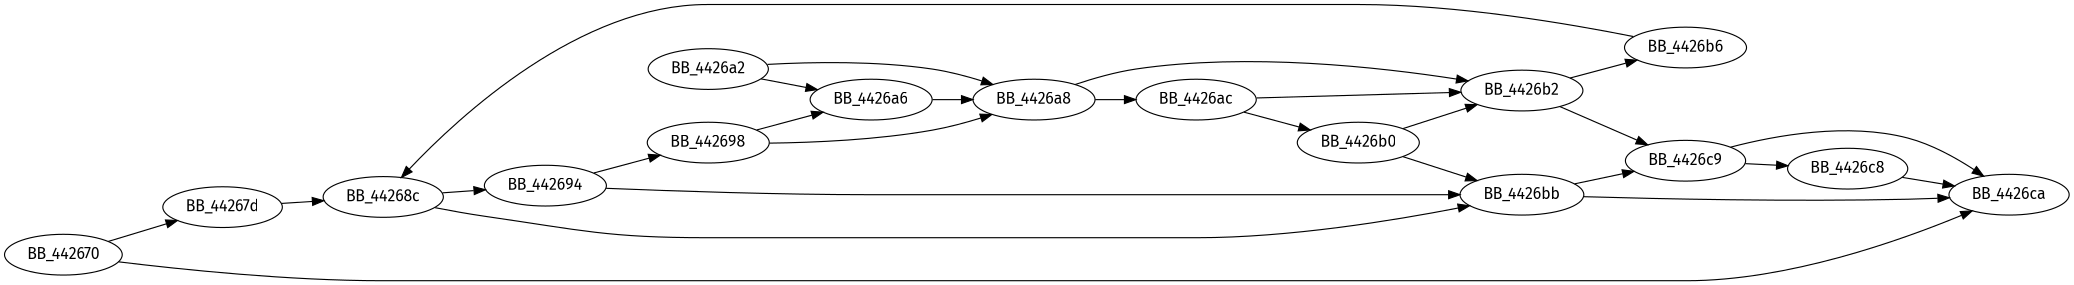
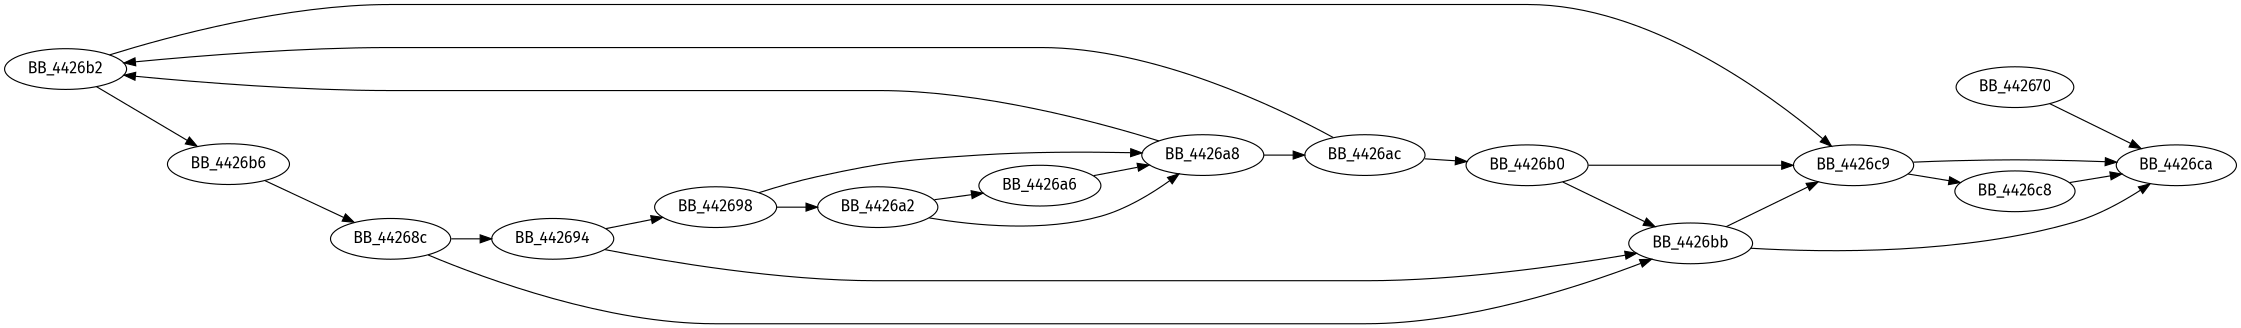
  digraph {
    fontname="Fira Sans"
    rankdir=LR
    node [fontname="Fira Sans"]
    edge [fontname="Fira Sans"]
    BB_442670
-   BB_44267d
    BB_4426ca
    BB_44268c
    BB_442694
    BB_4426bb
    BB_442698
    n8 [label=BB_4426c9]
    BB_4426a2
    BB_4426a8
    BB_4426c8
    BB_4426a6
    BB_4426ac
    BB_4426b2
    BB_4426b0
    BB_4426b6
-   BB_442670 -> BB_44267d
    BB_442670 -> BB_4426ca
-   BB_44267d -> BB_44268c
    BB_44268c -> BB_442694
    BB_44268c -> BB_4426bb
    BB_442694 -> BB_4426bb
    BB_442694 -> BB_442698
    BB_4426bb -> BB_4426ca
    BB_4426bb -> n8
-   BB_442698 -> BB_4426a6
+   BB_442698 -> BB_4426a2
    BB_442698 -> BB_4426a8
    n8 -> BB_4426ca
    n8 -> BB_4426c8
    BB_4426a2 -> BB_4426a8
    BB_4426a2 -> BB_4426a6
    BB_4426a8 -> BB_4426ac
    BB_4426a8 -> BB_4426b2
    BB_4426c8 -> BB_4426ca
    BB_4426a6 -> BB_4426a8
    BB_4426ac -> BB_4426b2
    BB_4426ac -> BB_4426b0
    BB_4426b2 -> n8
    BB_4426b2 -> BB_4426b6
    BB_4426b0 -> BB_4426bb
-   BB_4426b0 -> BB_4426b2
+   BB_4426b0 -> n8
    BB_4426b6 -> BB_44268c
  }
